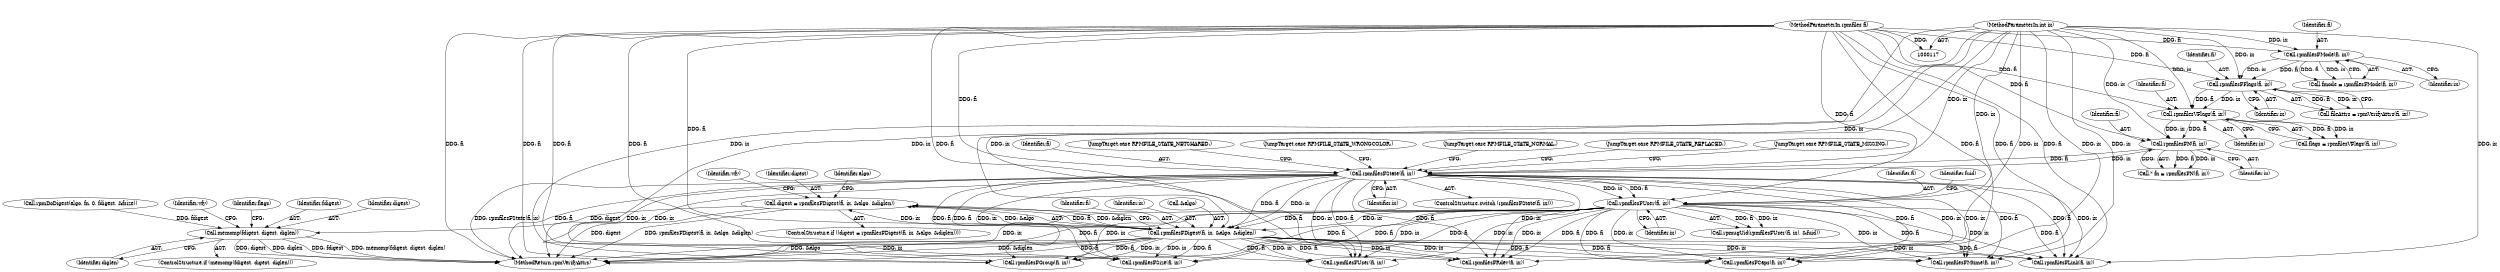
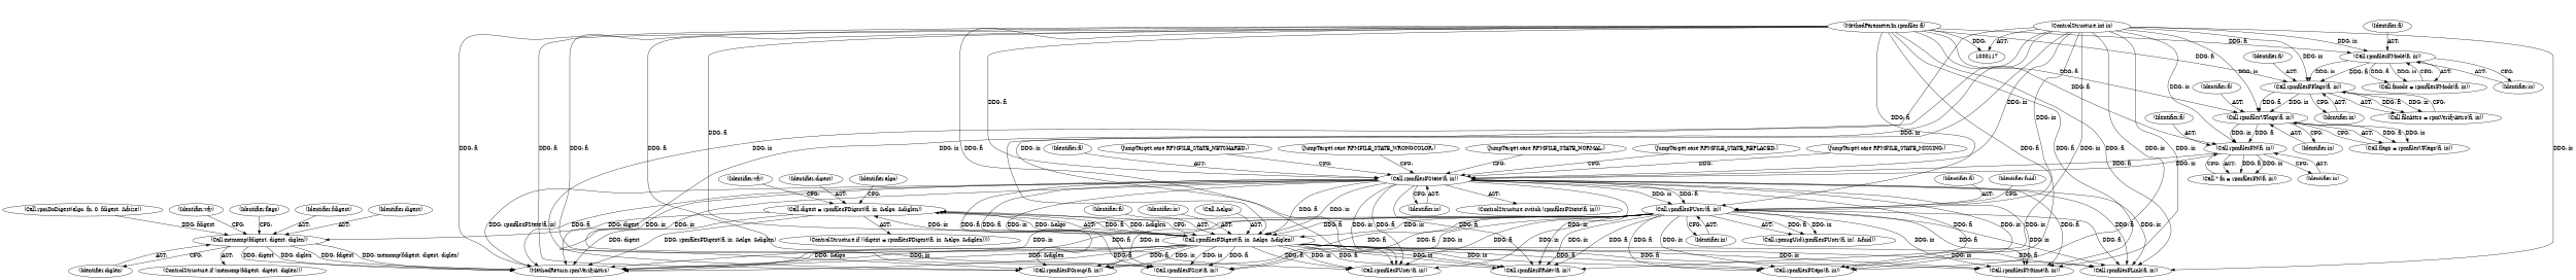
  digraph {
    n1 [label="(Call,digest = rpmfilesFDigest(fi, ix, &algo, &diglen))"]
    n2 [label="(Call,rpmfilesFDigest(fi, ix, &algo, &diglen))"]
    n3 [label="(Call,memcmp(fdigest, digest, diglen))"]
    n4 [label="(ControlStructure,if ((digest = rpmfilesFDigest(fi, ix, &algo, &diglen))))"]
    n5 [label="(MethodReturn,rpmVerifyAttrs)"]
    n6 [label="(Call,rpmfilesFLink(fi, ix))"]
    n7 [label="(Call,rpmfilesFGroup(fi, ix))"]
    n8 [label="(Call,rpmfilesFMtime(fi, ix))"]
    n9 [label="(Call,rpmfilesFCaps(fi, ix))"]
    n10 [label="(Call,rpmfilesFUser(fi, ix))"]
    n11 [label="(Call,rpmfilesFRdev(fi, ix))"]
    n12 [label="(Call,rpmfilesFSize(fi, ix))"]
    n13 [label="(Identifier,diglen)"]
    n14 [label="(ControlStructure,if (memcmp(fdigest, digest, diglen)))"]
    n15 [label="(Call,rpmfilesFState(fi, ix))"]
    n16 [label="(Call,rpmfilesFUser(fi, ix))"]
    n17 [label="(Identifier,ix)"]
    n18 [label="(ControlStructure,switch (rpmfilesFState(fi, ix)))"]
    n19 [label="(Identifier,ix)"]
    n20 [label="(Call,rpmugUid(rpmfilesFUser(fi, ix), &fuid))"]
    n21 [label="(Call,rpmfilesFN(fi, ix))"]
    n22 [label="(Call,* fn = rpmfilesFN(fi, ix))"]
    n23 [label="(Identifier,ix)"]
    n24 [label="(Call,rpmfilesVFlags(fi, ix))"]
    n25 [label="(Identifier,ix)"]
    n26 [label="(Call,flags = rpmfilesVFlags(fi, ix))"]
    n27 [label="(Call,rpmfilesFFlags(fi, ix))"]
    n28 [label="(Identifier,ix)"]
    n29 [label="(Call,fileAttrs = rpmVerifyAttrs(fi, ix))"]
    n30 [label="(Call,rpmfilesFMode(fi, ix))"]
    n31 [label="(Call,fmode = rpmfilesFMode(fi, ix))"]
    n32 [label="(Identifier,ix)"]
    n33 [label="(MethodParameterIn,rpmfiles fi)"]
    1000117
-   n35 [label="(MethodParameterIn,int ix)"]
+   n35 [label="(ControlStructure,int ix)"]
    n36 [label="(JumpTarget,case RPMFILE_STATE_WRONGCOLOR:)"]
    n37 [label="(JumpTarget,case RPMFILE_STATE_NORMAL:)"]
    n38 [label="(Identifier,vfy)"]
    n39 [label="(Identifier,fi)"]
    n40 [label="(Identifier,fi)"]
    n41 [label="(Identifier,algo)"]
    n42 [label="(Identifier,fi)"]
    n43 [label="(Identifier,fi)"]
    n44 [label="(JumpTarget,case RPMFILE_STATE_REPLACED:)"]
    n45 [label="(Identifier,vfy)"]
    n46 [label="(Identifier,flags)"]
    n47 [label="(JumpTarget,case RPMFILE_STATE_MISSING:)"]
    n48 [label="(Identifier,fdigest)"]
    n49 [label="(Identifier,fi)"]
    n50 [label="(Identifier,fi)"]
    n51 [label="(Identifier,digest)"]
    n52 [label="(Identifier,ix)"]
    n53 [label="(Identifier,digest)"]
    n54 [label="(JumpTarget,case RPMFILE_STATE_NETSHARED:)"]
    n55 [label="(Identifier,fi)"]
    n56 [label="(Call,&algo)"]
    n57 [label="(Identifier,fuid)"]
    n58 [label="(Call,rpmDoDigest(algo, fn, 0, fdigest, &fsize))"]
    n1 -> n2 [label="CFG: "]
    n1 -> n3 [label="DDG: digest"]
    n1 -> n4 [label="AST: "]
    n1 -> n5 [label="DDG: digest"]
    n1 -> n5 [label="DDG: rpmfilesFDigest(fi, ix, &algo, &diglen)"]
    n2 -> n1 [label="AST: "]
    n2 -> n1 [label="DDG: fi"]
    n2 -> n1 [label="DDG: ix"]
    n2 -> n1 [label="DDG: &algo"]
    n2 -> n1 [label="DDG: &diglen"]
    n2 -> n5 [label="DDG: &algo"]
    n2 -> n5 [label="DDG: &diglen"]
    n2 -> n5 [label="DDG: fi"]
    n2 -> n5 [label="DDG: ix"]
    n2 -> n6 [label="DDG: fi"]
    n2 -> n6 [label="DDG: ix"]
    n2 -> n7 [label="DDG: fi"]
    n2 -> n7 [label="DDG: ix"]
    n2 -> n8 [label="DDG: fi"]
    n2 -> n8 [label="DDG: ix"]
    n2 -> n9 [label="DDG: fi"]
    n2 -> n9 [label="DDG: ix"]
    n2 -> n10 [label="DDG: fi"]
    n2 -> n10 [label="DDG: ix"]
    n2 -> n11 [label="DDG: fi"]
    n2 -> n11 [label="DDG: ix"]
    n2 -> n12 [label="DDG: fi"]
    n2 -> n12 [label="DDG: ix"]
    n3 -> n5 [label="DDG: fdigest"]
    n3 -> n5 [label="DDG: memcmp(fdigest, digest, diglen)"]
    n3 -> n5 [label="DDG: digest"]
    n3 -> n5 [label="DDG: diglen"]
    n3 -> n13 [label="CFG: "]
    n3 -> n14 [label="AST: "]
    n13 -> n3 [label="AST: "]
    n15 -> n2 [label="DDG: fi"]
    n15 -> n2 [label="DDG: ix"]
    n15 -> n5 [label="DDG: rpmfilesFState(fi, ix)"]
    n15 -> n5 [label="DDG: fi"]
    n15 -> n5 [label="DDG: ix"]
    n15 -> n6 [label="DDG: fi"]
    n15 -> n6 [label="DDG: ix"]
    n15 -> n7 [label="DDG: fi"]
    n15 -> n7 [label="DDG: ix"]
    n15 -> n8 [label="DDG: fi"]
    n15 -> n8 [label="DDG: ix"]
    n15 -> n9 [label="DDG: fi"]
    n15 -> n9 [label="DDG: ix"]
    n15 -> n10 [label="DDG: fi"]
    n15 -> n10 [label="DDG: ix"]
    n15 -> n11 [label="DDG: fi"]
    n15 -> n11 [label="DDG: ix"]
    n15 -> n12 [label="DDG: fi"]
    n15 -> n12 [label="DDG: ix"]
    n15 -> n16 [label="DDG: fi"]
    n15 -> n16 [label="DDG: ix"]
    n15 -> n17 [label="CFG: "]
    n15 -> n18 [label="AST: "]
    n16 -> n2 [label="DDG: fi"]
    n16 -> n2 [label="DDG: ix"]
    n16 -> n5 [label="DDG: fi"]
    n16 -> n5 [label="DDG: ix"]
    n16 -> n6 [label="DDG: fi"]
    n16 -> n6 [label="DDG: ix"]
    n16 -> n7 [label="DDG: fi"]
    n16 -> n7 [label="DDG: ix"]
    n16 -> n8 [label="DDG: fi"]
    n16 -> n8 [label="DDG: ix"]
    n16 -> n9 [label="DDG: fi"]
    n16 -> n9 [label="DDG: ix"]
    n16 -> n10 [label="DDG: fi"]
    n16 -> n10 [label="DDG: ix"]
    n16 -> n11 [label="DDG: fi"]
    n16 -> n11 [label="DDG: ix"]
    n16 -> n12 [label="DDG: fi"]
    n16 -> n12 [label="DDG: ix"]
    n16 -> n19 [label="CFG: "]
    n16 -> n20 [label="AST: "]
    n16 -> n20 [label="DDG: fi"]
    n16 -> n20 [label="DDG: ix"]
    n17 -> n15 [label="AST: "]
    n19 -> n16 [label="AST: "]
    n21 -> n15 [label="DDG: fi"]
    n21 -> n15 [label="DDG: ix"]
    n21 -> n22 [label="AST: "]
    n21 -> n22 [label="DDG: fi"]
    n21 -> n22 [label="DDG: ix"]
    n21 -> n23 [label="CFG: "]
-   n22 -> n21 [label="DDG: "]
+   n22 -> n21 [label="CFG: "]
    n23 -> n21 [label="AST: "]
    n24 -> n21 [label="DDG: fi"]
    n24 -> n21 [label="DDG: ix"]
    n24 -> n25 [label="CFG: "]
    n24 -> n26 [label="AST: "]
    n24 -> n26 [label="DDG: fi"]
    n24 -> n26 [label="DDG: ix"]
    n25 -> n24 [label="AST: "]
    n26 -> n24 [label="CFG: "]
    n27 -> n24 [label="DDG: fi"]
    n27 -> n24 [label="DDG: ix"]
    n27 -> n28 [label="CFG: "]
    n27 -> n29 [label="AST: "]
    n27 -> n29 [label="DDG: fi"]
    n27 -> n29 [label="DDG: ix"]
    n28 -> n27 [label="AST: "]
    n29 -> n27 [label="CFG: "]
    n30 -> n27 [label="DDG: fi"]
    n30 -> n27 [label="DDG: ix"]
    n30 -> n31 [label="AST: "]
    n30 -> n31 [label="DDG: fi"]
    n30 -> n31 [label="DDG: ix"]
    n30 -> n32 [label="CFG: "]
    n31 -> n30 [label="CFG: "]
    n32 -> n30 [label="AST: "]
    n33 -> n2 [label="DDG: fi"]
    n33 -> n5 [label="DDG: fi"]
    n33 -> n6 [label="DDG: fi"]
    n33 -> n7 [label="DDG: fi"]
    n33 -> n8 [label="DDG: fi"]
    n33 -> n9 [label="DDG: fi"]
    n33 -> n10 [label="DDG: fi"]
    n33 -> n11 [label="DDG: fi"]
    n33 -> n12 [label="DDG: fi"]
    n33 -> n15 [label="DDG: fi"]
    n33 -> n16 [label="DDG: fi"]
    n33 -> n21 [label="DDG: fi"]
    n33 -> n24 [label="DDG: fi"]
    n33 -> n27 [label="DDG: fi"]
    n33 -> n30 [label="DDG: fi"]
    n33 -> 1000117 [label="DDG: "]
    n35 -> n2 [label="DDG: ix"]
    n35 -> n6 [label="DDG: ix"]
    n35 -> n7 [label="DDG: ix"]
    n35 -> n8 [label="DDG: ix"]
    n35 -> n9 [label="DDG: ix"]
    n35 -> n10 [label="DDG: ix"]
    n35 -> n11 [label="DDG: ix"]
    n35 -> n12 [label="DDG: ix"]
    n35 -> n15 [label="DDG: ix"]
    n35 -> n16 [label="DDG: ix"]
    n35 -> n21 [label="DDG: ix"]
    n35 -> n24 [label="DDG: ix"]
    n35 -> n27 [label="DDG: ix"]
    n35 -> n30 [label="DDG: ix"]
    n35 -> 1000117 [label="AST: "]
    n36 -> n15 [label="CFG: "]
    n37 -> n15 [label="CFG: "]
    n38 -> n3 [label="CFG: "]
    n39 -> n16 [label="AST: "]
    n40 -> n2 [label="AST: "]
    n41 -> n1 [label="CFG: "]
    n42 -> n30 [label="AST: "]
    n43 -> n21 [label="AST: "]
    n44 -> n15 [label="CFG: "]
    n45 -> n1 [label="CFG: "]
    n46 -> n3 [label="CFG: "]
-   n47 -> n15 [label="CFG: "]
+   n47 -> n15 [label="DDG: "]
    n48 -> n3 [label="AST: "]
    n49 -> n24 [label="AST: "]
    n50 -> n15 [label="AST: "]
    n51 -> n3 [label="AST: "]
    n52 -> n2 [label="AST: "]
    n53 -> n1 [label="AST: "]
    n54 -> n15 [label="CFG: "]
    n55 -> n27 [label="AST: "]
    n56 -> n2 [label="AST: "]
    n57 -> n16 [label="CFG: "]
    n58 -> n3 [label="DDG: fdigest"]
  }
